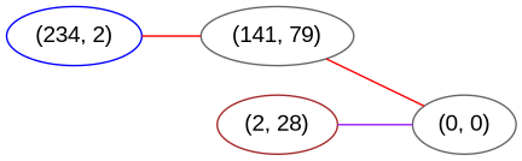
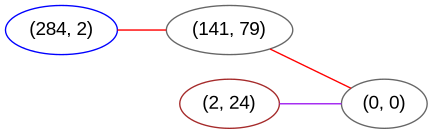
  graph {
    fontname="Liberation Sans"
    rankdir=LR
    node [color=gray40 fontname="Liberation Sans"]
    edge [color=red fontname="Liberation Sans" weight=1]
-   "(284, 2)" [color=blue label="(234, 2)"]
+   "(284, 2)" [color=blue]
    "(141, 79)"
    "(0, 0)"
-   "(2, 28)" [color=brown]
+   "(2, 28)" [color=brown label="(2, 24)"]
    "(284, 2)" -- "(141, 79)"
    "(141, 79)" -- "(0, 0)"
    "(2, 28)" -- "(0, 0)" [color=purple weight=4]
  }
